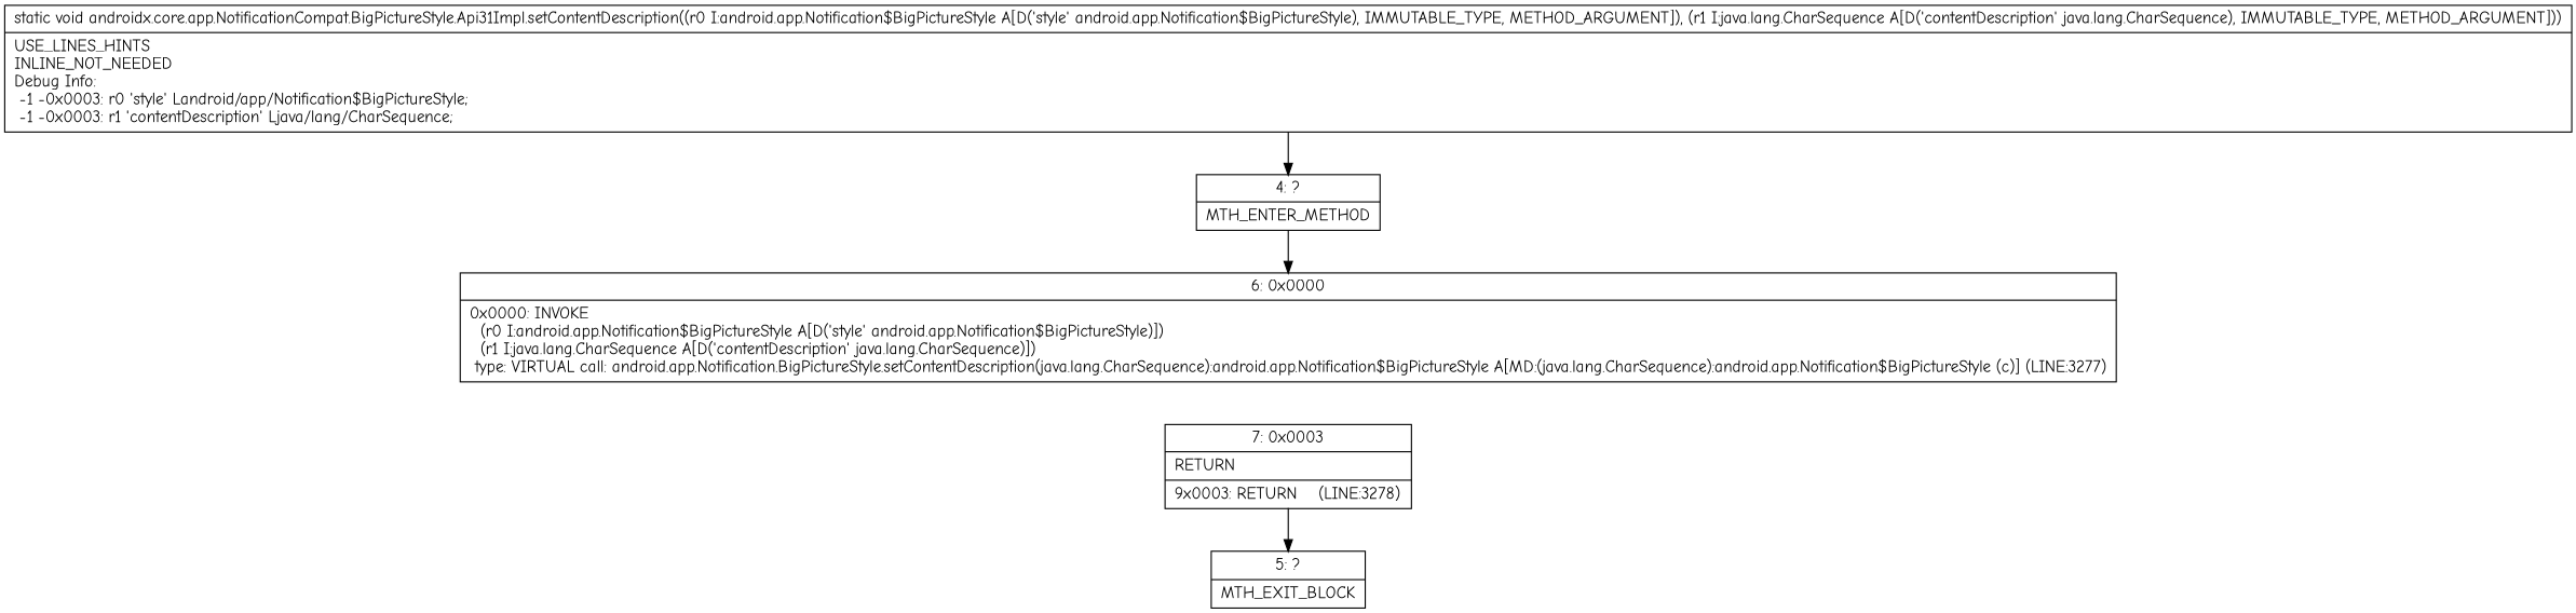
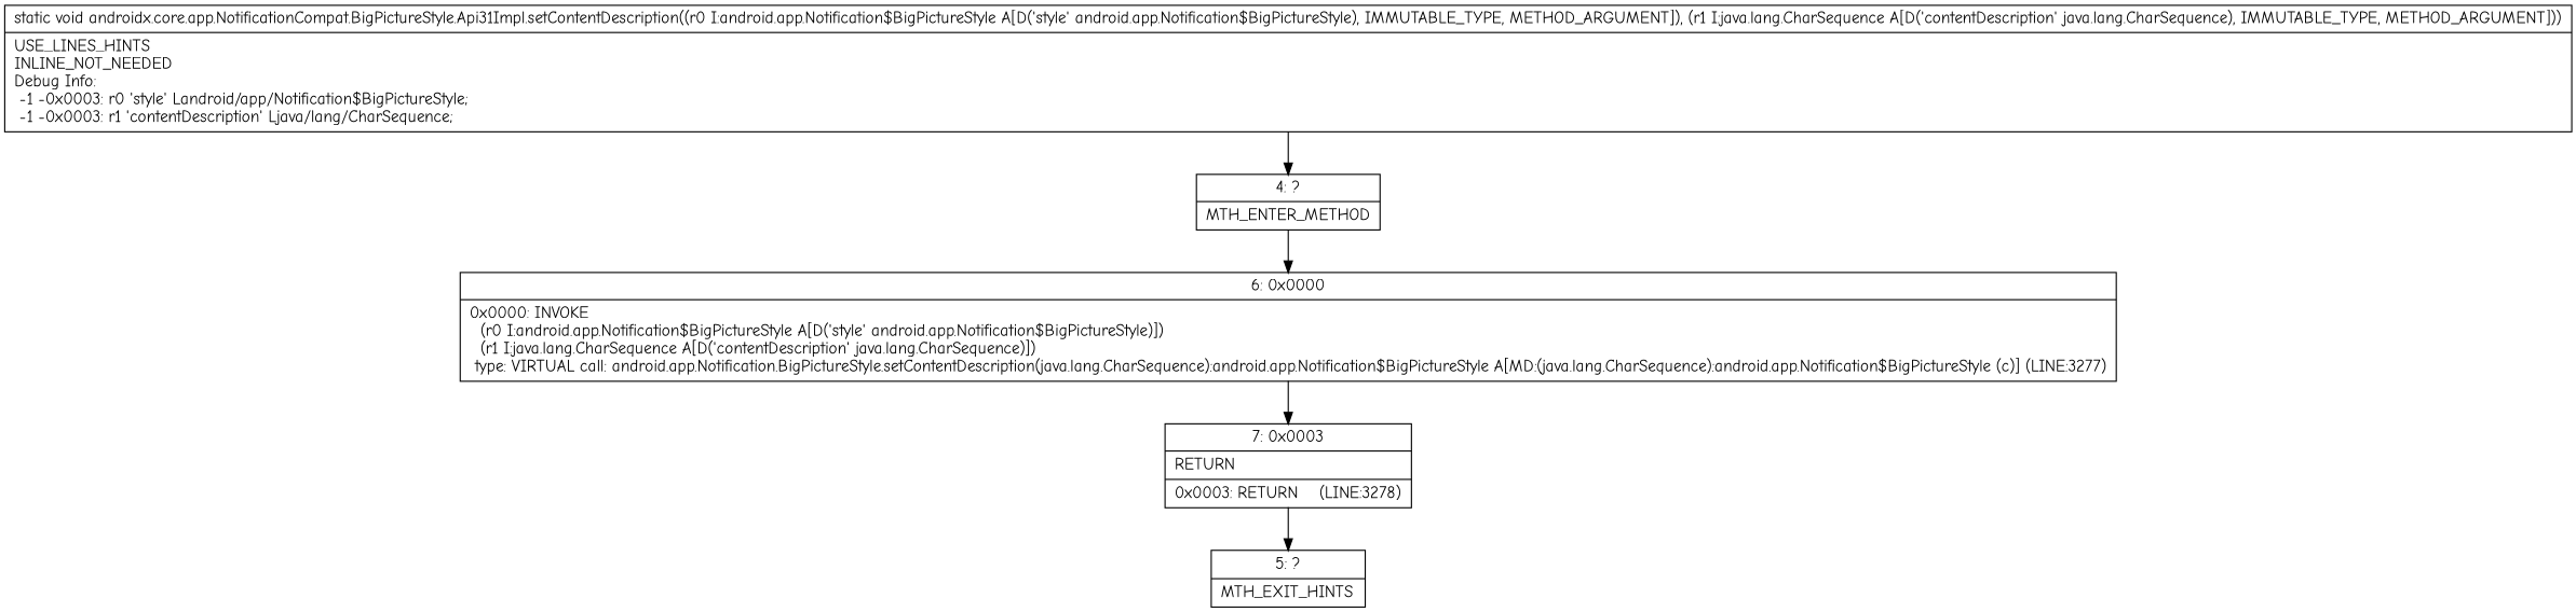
  digraph {
    fontname="Comic Neue"
    node [fontname="Comic Neue" shape=record]
    edge [fontname="Comic Neue"]
    n1 [label="{4\:\ ?|MTH_ENTER_METHOD\l}"]
    n2 [label="{6\:\ 0x0000|0x0000: INVOKE  \l  (r0 I:android.app.Notification$BigPictureStyle A[D('style' android.app.Notification$BigPictureStyle)])\l  (r1 I:java.lang.CharSequence A[D('contentDescription' java.lang.CharSequence)])\l type: VIRTUAL call: android.app.Notification.BigPictureStyle.setContentDescription(java.lang.CharSequence):android.app.Notification$BigPictureStyle A[MD:(java.lang.CharSequence):android.app.Notification$BigPictureStyle (c)] (LINE:3277)\l}"]
-   n3 [label="{7\:\ 0x0003|RETURN\l|9x0003: RETURN    (LINE:3278)\l}"]
-   n4 [label="{5\:\ ?|MTH_EXIT_BLOCK\l}"]
+   n3 [label="{7\:\ 0x0003|RETURN\l|0x0003: RETURN    (LINE:3278)\l}"]
+   n4 [label="{5\:\ ?|MTH_EXIT_HINTS\l}"]
    n5 [label="{static void androidx.core.app.NotificationCompat.BigPictureStyle.Api31Impl.setContentDescription((r0 I:android.app.Notification$BigPictureStyle A[D('style' android.app.Notification$BigPictureStyle), IMMUTABLE_TYPE, METHOD_ARGUMENT]), (r1 I:java.lang.CharSequence A[D('contentDescription' java.lang.CharSequence), IMMUTABLE_TYPE, METHOD_ARGUMENT]))  | USE_LINES_HINTS\lINLINE_NOT_NEEDED\lDebug Info:\l  \-1 \-0x0003: r0 'style' Landroid\/app\/Notification$BigPictureStyle;\l  \-1 \-0x0003: r1 'contentDescription' Ljava\/lang\/CharSequence;\l}"]
    n1 -> n2
+   n2 -> n3
    n3 -> n4
    n5 -> n1
  }
